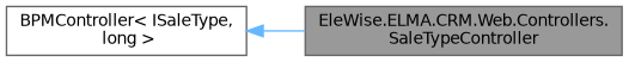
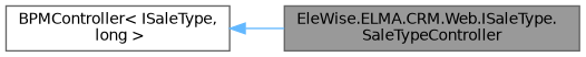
  digraph {
    rankdir=LR
    node [color=gray40 fontname=Helvetica fontsize=10 shape=box style=filled]
-   n1 [fillcolor=grey60 fontcolor=black height=0.2 label="EleWise.ELMA.CRM.Web.Controllers.\lSaleTypeController" width=0.4]
+   n1 [fillcolor=grey60 fontcolor=black height=0.2 label="EleWise.ELMA.CRM.Web.ISaleType.\lSaleTypeController" width=0.4]
    n2 [fillcolor=white height=0.2 label="BPMController\< ISaleType,\l long \>" width=0.4]
    n2 -> n1 [color=steelblue1 dir=back fontname=Helvetica fontsize=10 labelfontname=Helvetica labelfontsize=10 style=solid]
  }
